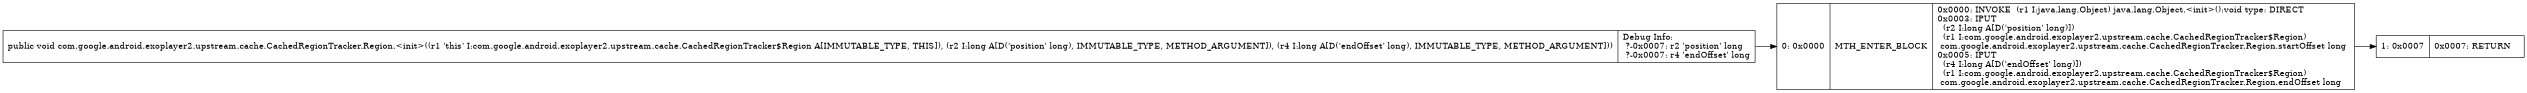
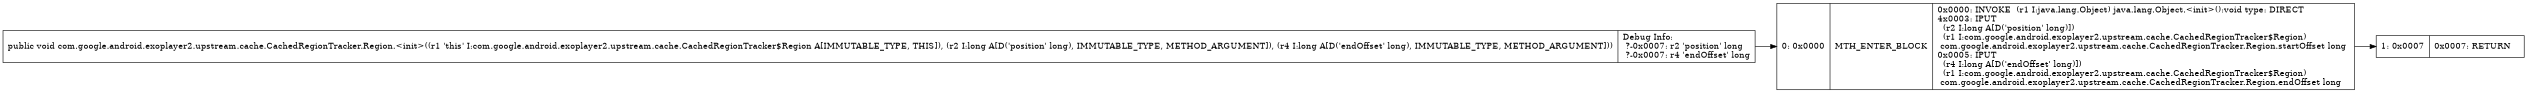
  digraph {
    rankdir=LR
    node [shape=record]
-   n1 [label="{0\:\ 0x0000|MTH_ENTER_BLOCK\l|0x0000: INVOKE  (r1 I:java.lang.Object) java.lang.Object.\<init\>():void type: DIRECT \l0x0003: IPUT  \l  (r2 I:long A[D('position' long)])\l  (r1 I:com.google.android.exoplayer2.upstream.cache.CachedRegionTracker$Region)\l com.google.android.exoplayer2.upstream.cache.CachedRegionTracker.Region.startOffset long \l0x0005: IPUT  \l  (r4 I:long A[D('endOffset' long)])\l  (r1 I:com.google.android.exoplayer2.upstream.cache.CachedRegionTracker$Region)\l com.google.android.exoplayer2.upstream.cache.CachedRegionTracker.Region.endOffset long \l}"]
+   n1 [label="{0\:\ 0x0000|MTH_ENTER_BLOCK\l|0x0000: INVOKE  (r1 I:java.lang.Object) java.lang.Object.\<init\>():void type: DIRECT \l4x0003: IPUT  \l  (r2 I:long A[D('position' long)])\l  (r1 I:com.google.android.exoplayer2.upstream.cache.CachedRegionTracker$Region)\l com.google.android.exoplayer2.upstream.cache.CachedRegionTracker.Region.startOffset long \l0x0005: IPUT  \l  (r4 I:long A[D('endOffset' long)])\l  (r1 I:com.google.android.exoplayer2.upstream.cache.CachedRegionTracker$Region)\l com.google.android.exoplayer2.upstream.cache.CachedRegionTracker.Region.endOffset long \l}"]
    n2 [label="{1\:\ 0x0007|0x0007: RETURN   \l}"]
    n3 [label="{public void com.google.android.exoplayer2.upstream.cache.CachedRegionTracker.Region.\<init\>((r1 'this' I:com.google.android.exoplayer2.upstream.cache.CachedRegionTracker$Region A[IMMUTABLE_TYPE, THIS]), (r2 I:long A[D('position' long), IMMUTABLE_TYPE, METHOD_ARGUMENT]), (r4 I:long A[D('endOffset' long), IMMUTABLE_TYPE, METHOD_ARGUMENT]))  | Debug Info:\l  ?\-0x0007: r2 'position' long\l  ?\-0x0007: r4 'endOffset' long\l}"]
    n1 -> n2
    n3 -> n1
  }
